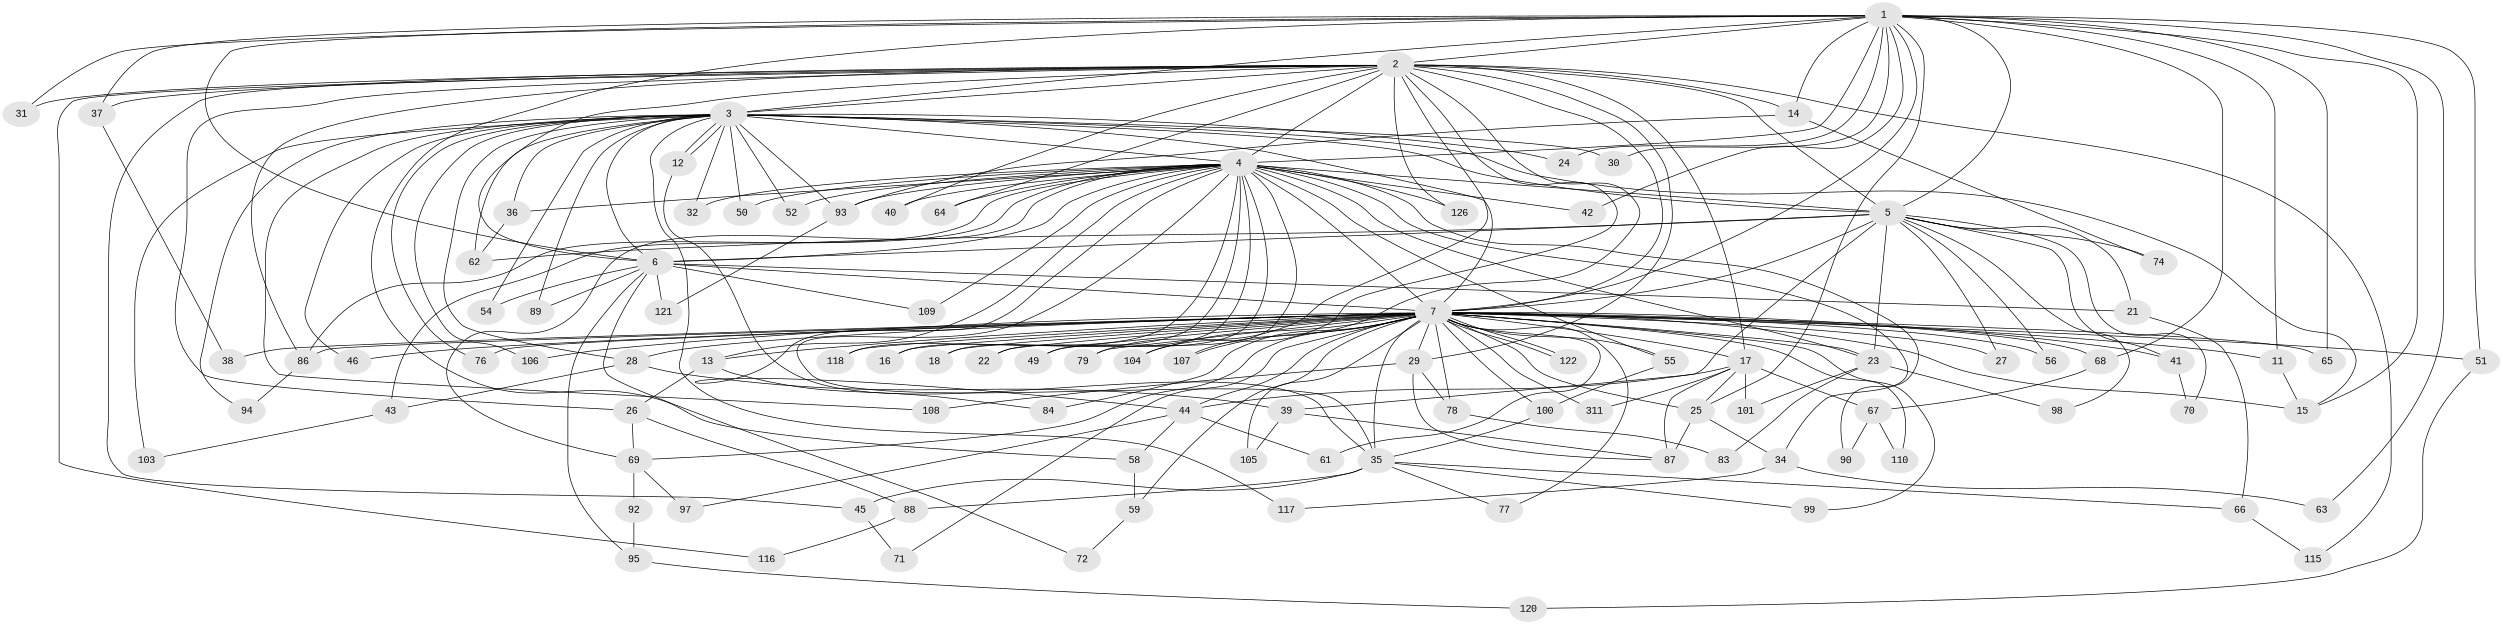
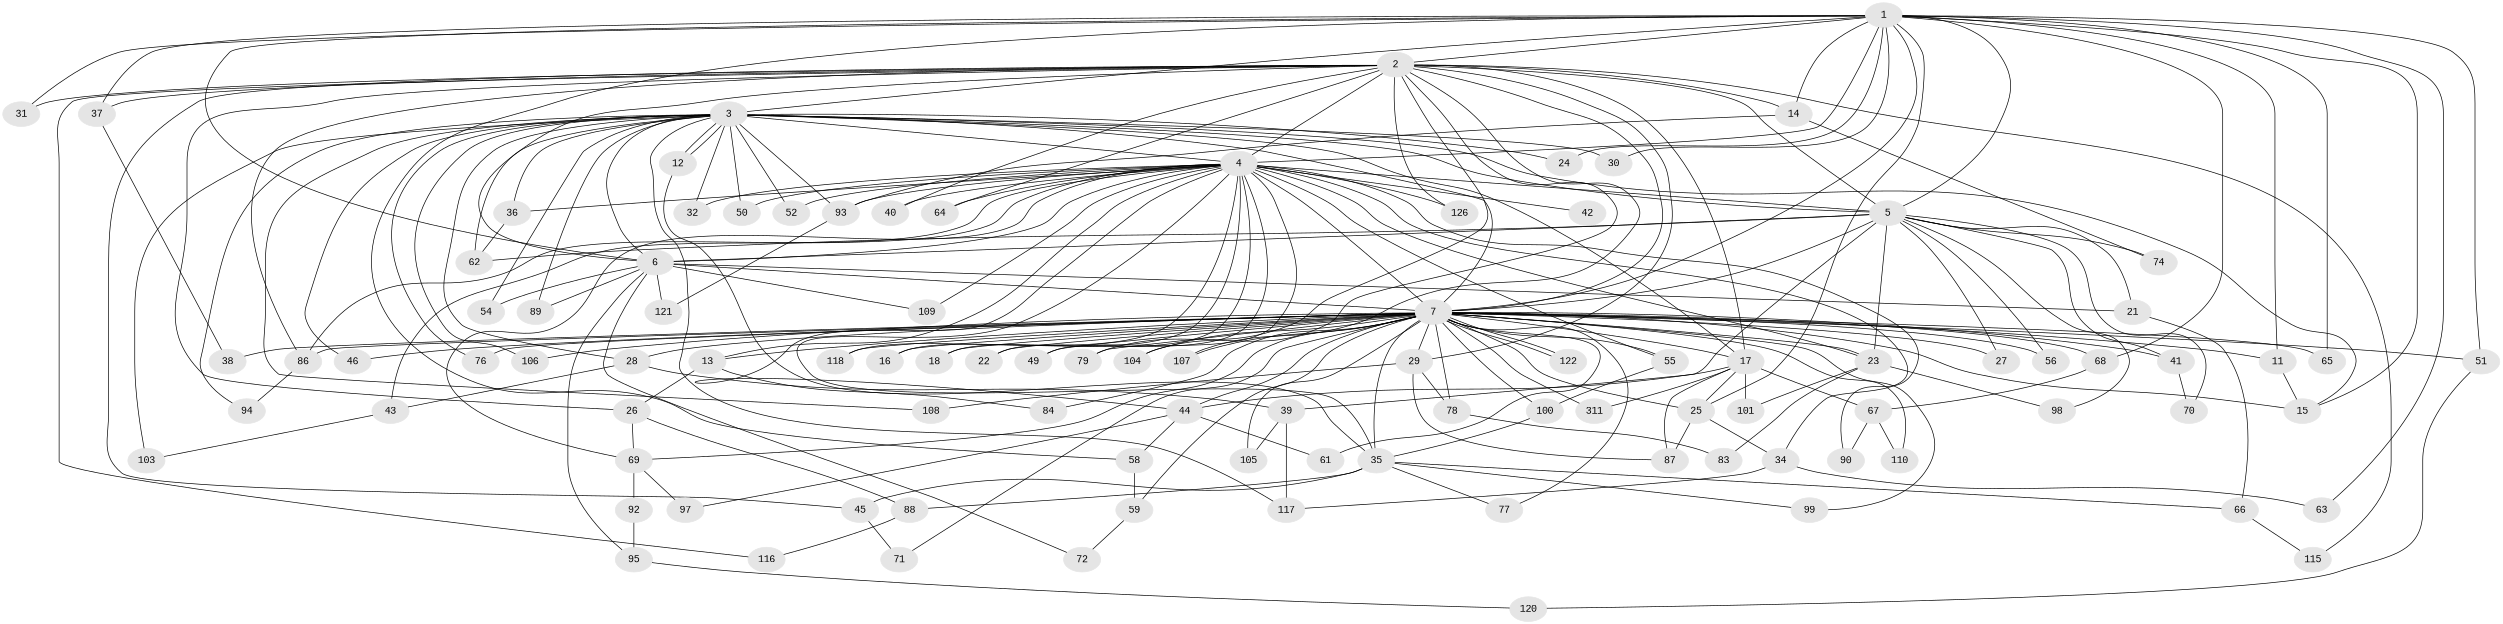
  graph {
    fontname="Liberation Mono"
    node [color=gray90 fontname="Liberation Mono" style=filled]
    edge [fontname="Liberation Mono"]
    1 [super="+33"]
    2 [super="+10"]
    3 [super="+20"]
    4 [super="+8"]
    5 [super="+82"]
    6 [super="+40"]
    7 [super="+9"]
    11 [super="+19"]
    14 [super="+73"]
    15 [super="+75"]
    24
    25 [super="+47"]
    30
    31
    37
    42
    51
    58
    63
    65 [super="+113"]
    68
    17 [super="+85"]
    26
    29
    45
    n26 [label=40]
    64
    79
    86 [super="+91"]
    104
    107
    115
    116
    126
    12 [super="+80"]
    28
    32
    36
    46
    50
    52
    54
    62 [super="+112"]
    76
    89
    93 [super="+102"]
    94
    103 [super="+125"]
    106
    108
    117
    13 [super="+81"]
    16
    18
    22
    23 [super="+53"]
    34
    35 [super="+48"]
    43
    44
    49
    55
    69 [super="+124"]
    90
    109
    118
    21
    27
    39 [super="+123"]
    41
    56
    70
    74
    98
    72
    95
    121
    38
    59
    61
    71
    77
    78 [super="+114"]
    84
    99
    100
    105
    110 [super="+119"]
    n89 [label=311]
    122
    87 [super="+96"]
    120
    67
    101
    88
    83
    66
    97
    92
    1 -- 2 [weight=3]
    1 -- 3
    1 -- 4 [weight=2]
    1 -- 5 [weight=2]
    1 -- 6
    1 -- 7 [weight=2]
    1 -- 11
    1 -- 14
    1 -- 15
    1 -- 24
    1 -- 25
    1 -- 30
    1 -- 31
    1 -- 37
-   1 -- 42
    1 -- 51
    1 -- 58
    1 -- 63
    1 -- 65
    1 -- 68
-   2 -- 3 [weight=2]
+   17 -- 3 [weight=2]
    2 -- 4 [weight=4]
    2 -- 5 [weight=2]
    2 -- 6 [weight=2]
    2 -- 7 [weight=4]
    2 -- 14 [weight=2]
    2 -- 31
    2 -- 37
    2 -- 17
    2 -- 26
    2 -- 29
    2 -- 45
    2 -- n26
    2 -- 64
    2 -- 79
    2 -- 86
    2 -- 104
    2 -- 107
    2 -- 115
    2 -- 116
    2 -- 126
    3 -- 4 [weight=2]
    3 -- 5
    3 -- 6
    3 -- 7 [weight=3]
    3 -- 15
    3 -- 24
    3 -- 30
    3 -- 12
    3 -- 12
    3 -- 28
    3 -- 32
    3 -- 36
    3 -- 46
    3 -- 50
    3 -- 52
    3 -- 54
    3 -- 62
    3 -- 76
    3 -- 89
    3 -- 93
    3 -- 94
    3 -- 103 [weight=2]
    3 -- 106
    3 -- 108
    3 -- 117
    4 -- 5 [weight=2]
    4 -- 6 [weight=2]
    4 -- 7 [weight=4]
    4 -- 42
    4 -- n26
    4 -- 64
    4 -- 86
    4 -- 126
    4 -- 32
    4 -- 36
    4 -- 50
    4 -- 52
    4 -- 93
    4 -- 13
    4 -- 16
    4 -- 18
    4 -- 22
    4 -- 23
    4 -- 34
    4 -- 35
    4 -- 43
    4 -- 44
    4 -- 49
    4 -- 55
    4 -- 69
    4 -- 90
    4 -- 109
    4 -- 118
    5 -- 6
    5 -- 7 [weight=2]
    5 -- 62
    5 -- 23
    5 -- 21
    5 -- 27
    5 -- 39
    5 -- 41
    5 -- 56
    5 -- 70
    5 -- 74
    5 -- 98
    6 -- 7 [weight=3]
    6 -- 54
    6 -- 89
    6 -- 109
    6 -- 21
    6 -- 72
    6 -- 95
    6 -- 121
    7 -- 11
    7 -- 15
    7 -- 25
    7 -- 51
    7 -- 65 [weight=2]
    7 -- 68
    7 -- 17
    7 -- 29
    7 -- 79
    7 -- 86
    7 -- 104
    7 -- 107
    7 -- 28
    7 -- 46
    7 -- 76
    7 -- 106
    7 -- 13 [weight=2]
    7 -- 16
    7 -- 18
    7 -- 22
    7 -- 23
    7 -- 35
    7 -- 44
    7 -- 49
    7 -- 55
    7 -- 69
    7 -- 118
    7 -- 27
    7 -- 41
    7 -- 56
    7 -- 38
    7 -- 59
    7 -- 61
    7 -- 71
    7 -- 77
    7 -- 78
    7 -- 84
    7 -- 99
    7 -- 100
    7 -- 105
    7 -- 110 [weight=2]
    7 -- n89
    7 -- 122
    7 -- 122
    11 -- 15
    14 -- 93
    14 -- 74
    25 -- 34
    25 -- 87
    37 -- 38
    51 -- 120
    58 -- 59
    68 -- 67
    17 -- 25
    17 -- 44
    17 -- n89
    17 -- 87
    17 -- 67
    17 -- 101
    26 -- 69
    26 -- 88
    29 -- 108
    29 -- 78
    29 -- 87
    45 -- 71
    86 -- 94
    12 -- 35
    28 -- 43
    28 -- 39
    36 -- 62
    93 -- 121
    13 -- 26
    13 -- 84
    23 -- 98
    23 -- 101
    23 -- 83
    34 -- 63
    34 -- 117
    35 -- 45
    35 -- 77
    35 -- 99
    35 -- 88
    35 -- 66
    43 -- 103
    44 -- 58
    44 -- 61
    44 -- 97
    55 -- 100
    69 -- 97
    69 -- 92
    21 -- 66
    39 -- 105
-   39 -- 87
+   39 -- 117
    41 -- 70
    95 -- 120
    59 -- 72
    78 -- 83
    100 -- 35
    67 -- 90
    67 -- 110
    88 -- 116
    66 -- 115
    92 -- 95
  }
